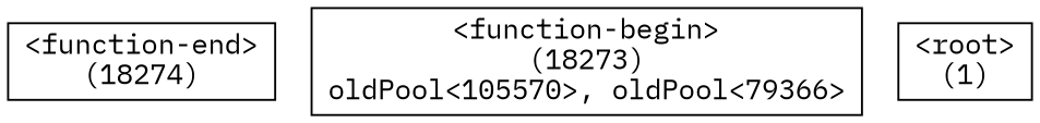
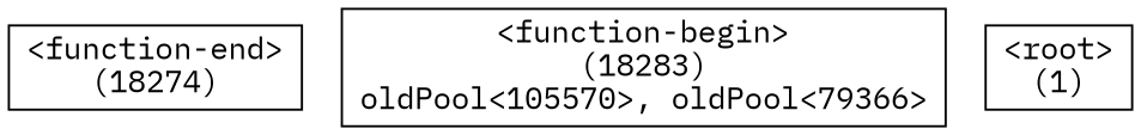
  digraph {
    fontname="IBM Plex Mono"
    node [shape=box fontname="IBM Plex Mono"]
    n1 [label="<function-end>\n(18274)"]
-   n2 [label="<function-begin>\n(18273)\noldPool<105570>, oldPool<79366>"]
+   n2 [label="<function-begin>\n(18283)\noldPool<105570>, oldPool<79366>"]
    n3 [label="<root>\n(1)"]
  }
